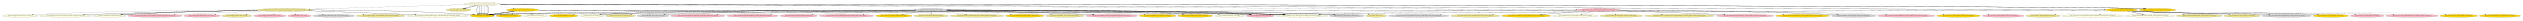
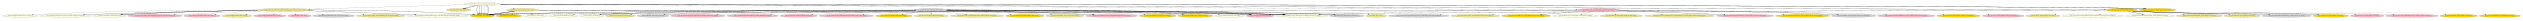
  digraph {
    fontname="Open Sans"
    node [fillcolor=khaki fontname="Open Sans" style=filled]
    edge [fontname="Open Sans" style=dotted]
    "<simple.client.Client: void main(java.lang.String[])>" [fillcolor=lightyellow]
    "<java.lang.Object: void <clinit>()>" [fillcolor=gold]
    "<java.lang.System: void <clinit>()>"
    "<simple.logic.Logic: void <init>(int,java.lang.String,java.util.List,java.lang.String)>"
-   "<simple.logic.Logic: java.lang.String create()>" [fillcolor=gold]
+   "<simple.logic.Logic: java.lang.String create()>"
    "<simple.logic.Logic: java.lang.String read()>" [fillcolor=lightgrey]
    "<simple.logic.Logic: java.lang.String update(java.lang.String)>" [fillcolor=lightpink]
    "<simple.logic.Logic: java.lang.String delete()>" [fillcolor=gold]
    "<java.io.PrintStream: void println(java.lang.String)>" [fillcolor=gold]
    "<java.util.logging.Logger: java.util.logging.Logger getLogger(java.lang.String)>" [fillcolor=lightpink]
    "<java.util.logging.SimpleFormatter: void <clinit>()>" [fillcolor=lightpink]
    "<java.util.logging.Handler: void <clinit>()>"
    "<java.util.logging.FileHandler: void <clinit>()>" [fillcolor=lightpink]
    "<java.lang.Object: void <init>()>" [fillcolor=lightpink]
    "<java.util.logging.FileHandler: void <init>(java.lang.String)>" [fillcolor=lightgrey]
    "<java.util.logging.Logger: void addHandler(java.util.logging.Handler)>"
    "<java.util.logging.LogManager$RootLogger: void addHandler(java.util.logging.Handler)>" [fillcolor=lightyellow]
    "<java.util.logging.SimpleFormatter: void <init>()>" [fillcolor=lightyellow]
    "<java.util.logging.Handler: void setFormatter(java.util.logging.Formatter)>" [fillcolor=lightyellow]
    "<java.lang.Throwable: void printStackTrace()>" [fillcolor=lightyellow]
    "<java.util.ArrayList: void <clinit>()>" [fillcolor=gold]
    "<java.util.logging.Level: void <clinit>()>" [fillcolor=lightpink]
    "<java.util.ArrayList: void <init>()>" [fillcolor=lightyellow]
    "<java.util.logging.Logger: void log(java.util.logging.Level,java.lang.String)>" [fillcolor=lightyellow]
    "<java.io.File: void <clinit>()>"
    "<java.lang.String: java.lang.String valueOf(char)>" [fillcolor=lightgrey]
    "<java.lang.String: void <clinit>()>" [fillcolor=lightyellow]
    "<java.io.File: void <init>(java.lang.String)>"
    "<java.io.FileReader: void <init>(java.io.File)>" [fillcolor=lightgrey]
    "<java.util.Collections$SynchronizedCollection: boolean add(java.lang.Object)>" [fillcolor=lightpink]
    "<java.util.Collections$CheckedCollection: boolean add(java.lang.Object)>" [fillcolor=lightpink]
    "<java.util.LinkedList: boolean add(java.lang.Object)>" [fillcolor=lightpink]
    "<java.util.Collections$UnmodifiableCollection: boolean add(java.lang.Object)>" [fillcolor=lightpink]
    "<java.util.ArrayList: boolean add(java.lang.Object)>" [fillcolor=gold]
    "<java.util.Vector: boolean add(java.lang.Object)>"
    "<java.util.concurrent.CopyOnWriteArrayList: boolean add(java.lang.Object)>"
    "<java.util.AbstractList: boolean add(java.lang.Object)>" [fillcolor=gold]
    "<java.lang.StringBuilder: void <init>(java.lang.String)>"
    "<java.lang.StringBuilder: java.lang.StringBuilder append(java.lang.String)>" [fillcolor=lightpink]
    "<java.lang.StringBuilder: java.lang.String toString()>" [fillcolor=gold]
-   "<java.io.InputStreamReader: int read()>" [fillcolor=gold]
+   "<java.io.InputStreamReader: int read()>" [fillcolor=lightyellow]
    "<java.io.InputStreamReader: void close()>" [fillcolor=lightyellow]
    "<java.lang.Throwable: java.lang.String toString()>" [fillcolor=gold]
    "<java.util.Collections$SynchronizedList: java.lang.Object set(int,java.lang.Object)>" [fillcolor=lightpink]
    "<java.util.Collections$CheckedList: java.lang.Object set(int,java.lang.Object)>" [fillcolor=gold]
    "<java.util.LinkedList: java.lang.Object set(int,java.lang.Object)>" [fillcolor=lightgrey]
    "<java.util.Collections$UnmodifiableList: java.lang.Object set(int,java.lang.Object)>" [fillcolor=lightpink]
    "<java.util.ArrayList: java.lang.Object set(int,java.lang.Object)>" [fillcolor=gold]
    "<java.util.Vector: java.lang.Object set(int,java.lang.Object)>" [fillcolor=lightpink]
    "<java.util.concurrent.CopyOnWriteArrayList: java.lang.Object set(int,java.lang.Object)>" [fillcolor=lightgrey]
    "<java.util.Arrays$ArrayList: java.lang.Object set(int,java.lang.Object)>"
    "<java.util.ArrayList$SubList: java.lang.Object set(int,java.lang.Object)>" [fillcolor=gold]
    "<java.util.AbstractList: java.lang.Object set(int,java.lang.Object)>" [fillcolor=lightyellow]
    "<java.util.SubList: java.lang.Object set(int,java.lang.Object)>"
    "<java.util.concurrent.CopyOnWriteArrayList$COWSubList: java.lang.Object set(int,java.lang.Object)>"
    "<java.util.Collections$SynchronizedList: java.lang.Object remove(int)>" [fillcolor=lightyellow]
    "<java.util.Collections$CheckedList: java.lang.Object remove(int)>"
    "<java.util.LinkedList: java.lang.Object remove(int)>"
    "<java.util.Collections$UnmodifiableList: java.lang.Object remove(int)>" [fillcolor=lightgrey]
    "<java.util.ArrayList: java.lang.Object remove(int)>" [fillcolor=gold]
    "<java.util.Vector: java.lang.Object remove(int)>" [fillcolor=lightpink]
    "<java.util.concurrent.CopyOnWriteArrayList: java.lang.Object remove(int)>" [fillcolor=lightpink]
    "<java.util.AbstractList: java.lang.Object remove(int)>" [fillcolor=gold]
    "<java.util.ArrayList$SubList: java.lang.Object remove(int)>" [fillcolor=gold]
    "<java.util.SubList: java.lang.Object remove(int)>"
    "<java.util.concurrent.CopyOnWriteArrayList$COWSubList: java.lang.Object remove(int)>" [fillcolor=lightyellow]
    "<simple.client.Client: void main(java.lang.String[])>" -> "<java.lang.Object: void <clinit>()>"
    "<simple.client.Client: void main(java.lang.String[])>" -> "<java.lang.Object: void <clinit>()>" [style=bold]
    "<simple.client.Client: void main(java.lang.String[])>" -> "<java.lang.Object: void <clinit>()>"
    "<simple.client.Client: void main(java.lang.String[])>" -> "<java.lang.Object: void <clinit>()>" [style=bold]
    "<simple.client.Client: void main(java.lang.String[])>" -> "<java.lang.Object: void <clinit>()>"
    "<simple.client.Client: void main(java.lang.String[])>" -> "<java.lang.Object: void <clinit>()>" [style=bold]
    "<simple.client.Client: void main(java.lang.String[])>" -> "<java.lang.Object: void <clinit>()>"
    "<simple.client.Client: void main(java.lang.String[])>" -> "<java.lang.Object: void <clinit>()>"
    "<simple.client.Client: void main(java.lang.String[])>" -> "<java.lang.Object: void <clinit>()>" [style=solid]
    "<simple.client.Client: void main(java.lang.String[])>" -> "<java.lang.Object: void <clinit>()>"
    "<simple.client.Client: void main(java.lang.String[])>" -> "<java.lang.Object: void <clinit>()>"
    "<simple.client.Client: void main(java.lang.String[])>" -> "<java.lang.Object: void <clinit>()>" [style=solid]
    "<simple.client.Client: void main(java.lang.String[])>" -> "<java.lang.Object: void <clinit>()>" [style=bold]
    "<simple.client.Client: void main(java.lang.String[])>" -> "<java.lang.System: void <clinit>()>" [style=solid]
    "<simple.client.Client: void main(java.lang.String[])>" -> "<java.lang.System: void <clinit>()>" [style=solid]
    "<simple.client.Client: void main(java.lang.String[])>" -> "<java.lang.System: void <clinit>()>"
    "<simple.client.Client: void main(java.lang.String[])>" -> "<java.lang.System: void <clinit>()>" [style=solid]
    "<simple.client.Client: void main(java.lang.String[])>" -> "<simple.logic.Logic: void <init>(int,java.lang.String,java.util.List,java.lang.String)>" [style=solid]
    "<simple.client.Client: void main(java.lang.String[])>" -> "<simple.logic.Logic: java.lang.String create()>"
    "<simple.client.Client: void main(java.lang.String[])>" -> "<simple.logic.Logic: java.lang.String read()>"
    "<simple.client.Client: void main(java.lang.String[])>" -> "<simple.logic.Logic: java.lang.String update(java.lang.String)>" [style=solid]
    "<simple.client.Client: void main(java.lang.String[])>" -> "<simple.logic.Logic: java.lang.String delete()>" [style=bold]
    "<simple.client.Client: void main(java.lang.String[])>" -> "<java.io.PrintStream: void println(java.lang.String)>" [style=bold]
    "<simple.client.Client: void main(java.lang.String[])>" -> "<java.io.PrintStream: void println(java.lang.String)>"
    "<simple.client.Client: void main(java.lang.String[])>" -> "<java.io.PrintStream: void println(java.lang.String)>" [style=solid]
    "<simple.client.Client: void main(java.lang.String[])>" -> "<java.io.PrintStream: void println(java.lang.String)>"
    "<simple.logic.Logic: void <init>(int,java.lang.String,java.util.List,java.lang.String)>" -> "<java.lang.Object: void <clinit>()>" [style=solid]
    "<simple.logic.Logic: void <init>(int,java.lang.String,java.util.List,java.lang.String)>" -> "<java.lang.Object: void <clinit>()>"
    "<simple.logic.Logic: void <init>(int,java.lang.String,java.util.List,java.lang.String)>" -> "<java.lang.Object: void <clinit>()>" [style=solid]
    "<simple.logic.Logic: void <init>(int,java.lang.String,java.util.List,java.lang.String)>" -> "<java.util.logging.Logger: java.util.logging.Logger getLogger(java.lang.String)>" [style=solid]
    "<simple.logic.Logic: void <init>(int,java.lang.String,java.util.List,java.lang.String)>" -> "<java.util.logging.SimpleFormatter: void <clinit>()>"
    "<simple.logic.Logic: void <init>(int,java.lang.String,java.util.List,java.lang.String)>" -> "<java.util.logging.Handler: void <clinit>()>"
    "<simple.logic.Logic: void <init>(int,java.lang.String,java.util.List,java.lang.String)>" -> "<java.util.logging.FileHandler: void <clinit>()>"
    "<simple.logic.Logic: void <init>(int,java.lang.String,java.util.List,java.lang.String)>" -> "<java.lang.Object: void <init>()>"
    "<simple.logic.Logic: void <init>(int,java.lang.String,java.util.List,java.lang.String)>" -> "<java.util.logging.FileHandler: void <init>(java.lang.String)>"
    "<simple.logic.Logic: void <init>(int,java.lang.String,java.util.List,java.lang.String)>" -> "<java.util.logging.Logger: void addHandler(java.util.logging.Handler)>"
    "<simple.logic.Logic: void <init>(int,java.lang.String,java.util.List,java.lang.String)>" -> "<java.util.logging.LogManager$RootLogger: void addHandler(java.util.logging.Handler)>" [style=bold]
    "<simple.logic.Logic: void <init>(int,java.lang.String,java.util.List,java.lang.String)>" -> "<java.util.logging.SimpleFormatter: void <init>()>" [style=solid]
    "<simple.logic.Logic: void <init>(int,java.lang.String,java.util.List,java.lang.String)>" -> "<java.util.logging.Handler: void setFormatter(java.util.logging.Formatter)>" [style=bold]
    "<simple.logic.Logic: void <init>(int,java.lang.String,java.util.List,java.lang.String)>" -> "<java.lang.Throwable: void printStackTrace()>" [style=bold]
    "<simple.logic.Logic: void <init>(int,java.lang.String,java.util.List,java.lang.String)>" -> "<java.lang.Throwable: void printStackTrace()>" [style=bold]
    "<simple.logic.Logic: java.lang.String create()>" -> "<java.lang.Object: void <clinit>()>" [style=bold]
    "<simple.logic.Logic: java.lang.String create()>" -> "<java.lang.Object: void <clinit>()>" [style=bold]
    "<simple.logic.Logic: java.lang.String create()>" -> "<java.lang.Object: void <clinit>()>" [style=bold]
    "<simple.logic.Logic: java.lang.String create()>" -> "<java.util.ArrayList: void <clinit>()>"
    "<simple.logic.Logic: java.lang.String create()>" -> "<java.util.logging.Level: void <clinit>()>"
    "<simple.logic.Logic: java.lang.String create()>" -> "<java.util.logging.Level: void <clinit>()>" [style=solid]
    "<simple.logic.Logic: java.lang.String create()>" -> "<java.util.ArrayList: void <init>()>"
    "<simple.logic.Logic: java.lang.String create()>" -> "<java.util.logging.Logger: void log(java.util.logging.Level,java.lang.String)>" [style=bold]
    "<simple.logic.Logic: java.lang.String create()>" -> "<java.util.logging.Logger: void log(java.util.logging.Level,java.lang.String)>" [style=solid]
    "<simple.logic.Logic: java.lang.String read()>" -> "<java.lang.Object: void <clinit>()>"
    "<simple.logic.Logic: java.lang.String read()>" -> "<java.lang.Object: void <clinit>()>"
    "<simple.logic.Logic: java.lang.String read()>" -> "<java.lang.Object: void <clinit>()>"
    "<simple.logic.Logic: java.lang.String read()>" -> "<java.lang.Object: void <clinit>()>"
    "<simple.logic.Logic: java.lang.String read()>" -> "<java.lang.Object: void <clinit>()>"
    "<simple.logic.Logic: java.lang.String read()>" -> "<java.lang.Object: void <clinit>()>" [style=solid]
    "<simple.logic.Logic: java.lang.String read()>" -> "<java.lang.Object: void <clinit>()>"
    "<simple.logic.Logic: java.lang.String read()>" -> "<java.lang.Object: void <clinit>()>"
    "<simple.logic.Logic: java.lang.String read()>" -> "<java.lang.Object: void <clinit>()>"
    "<simple.logic.Logic: java.lang.String read()>" -> "<java.util.logging.Level: void <clinit>()>" [style=solid]
    "<simple.logic.Logic: java.lang.String read()>" -> "<java.util.logging.Level: void <clinit>()>" [style=solid]
    "<simple.logic.Logic: java.lang.String read()>" -> "<java.util.logging.Level: void <clinit>()>"
    "<simple.logic.Logic: java.lang.String read()>" -> "<java.util.logging.Level: void <clinit>()>" [style=solid]
    "<simple.logic.Logic: java.lang.String read()>" -> "<java.util.logging.Logger: void log(java.util.logging.Level,java.lang.String)>"
    "<simple.logic.Logic: java.lang.String read()>" -> "<java.util.logging.Logger: void log(java.util.logging.Level,java.lang.String)>"
    "<simple.logic.Logic: java.lang.String read()>" -> "<java.util.logging.Logger: void log(java.util.logging.Level,java.lang.String)>" [style=bold]
    "<simple.logic.Logic: java.lang.String read()>" -> "<java.util.logging.Logger: void log(java.util.logging.Level,java.lang.String)>" [style=bold]
    "<simple.logic.Logic: java.lang.String read()>" -> "<java.io.File: void <clinit>()>"
    "<simple.logic.Logic: java.lang.String read()>" -> "<java.lang.String: java.lang.String valueOf(char)>" [style=bold]
    "<simple.logic.Logic: java.lang.String read()>" -> "<java.lang.String: java.lang.String valueOf(char)>" [style=solid]
    "<simple.logic.Logic: java.lang.String read()>" -> "<java.lang.String: void <clinit>()>" [style=solid]
    "<simple.logic.Logic: java.lang.String read()>" -> "<java.lang.String: void <clinit>()>" [style=bold]
    "<simple.logic.Logic: java.lang.String read()>" -> "<java.io.File: void <init>(java.lang.String)>"
    "<simple.logic.Logic: java.lang.String read()>" -> "<java.io.FileReader: void <init>(java.io.File)>" [style=bold]
    "<simple.logic.Logic: java.lang.String read()>" -> "<java.util.Collections$SynchronizedCollection: boolean add(java.lang.Object)>" [style=solid]
    "<simple.logic.Logic: java.lang.String read()>" -> "<java.util.Collections$CheckedCollection: boolean add(java.lang.Object)>"
    "<simple.logic.Logic: java.lang.String read()>" -> "<java.util.LinkedList: boolean add(java.lang.Object)>" [style=solid]
    "<simple.logic.Logic: java.lang.String read()>" -> "<java.util.Collections$UnmodifiableCollection: boolean add(java.lang.Object)>"
    "<simple.logic.Logic: java.lang.String read()>" -> "<java.util.ArrayList: boolean add(java.lang.Object)>" [style=solid]
    "<simple.logic.Logic: java.lang.String read()>" -> "<java.util.Vector: boolean add(java.lang.Object)>"
    "<simple.logic.Logic: java.lang.String read()>" -> "<java.util.concurrent.CopyOnWriteArrayList: boolean add(java.lang.Object)>" [style=solid]
    "<simple.logic.Logic: java.lang.String read()>" -> "<java.util.AbstractList: boolean add(java.lang.Object)>"
    "<simple.logic.Logic: java.lang.String read()>" -> "<java.lang.StringBuilder: void <init>(java.lang.String)>" [style=solid]
    "<simple.logic.Logic: java.lang.String read()>" -> "<java.lang.StringBuilder: java.lang.StringBuilder append(java.lang.String)>"
    "<simple.logic.Logic: java.lang.String read()>" -> "<java.lang.StringBuilder: java.lang.StringBuilder append(java.lang.String)>" [style=bold]
    "<simple.logic.Logic: java.lang.String read()>" -> "<java.lang.StringBuilder: java.lang.String toString()>" [style=solid]
    "<simple.logic.Logic: java.lang.String read()>" -> "<java.io.InputStreamReader: int read()>"
    "<simple.logic.Logic: java.lang.String read()>" -> "<java.io.InputStreamReader: void close()>"
    "<simple.logic.Logic: java.lang.String read()>" -> "<java.lang.Throwable: java.lang.String toString()>"
    "<simple.logic.Logic: java.lang.String read()>" -> "<java.lang.Throwable: java.lang.String toString()>" [style=solid]
    "<simple.logic.Logic: java.lang.String update(java.lang.String)>" -> "<java.lang.Object: void <clinit>()>" [style=bold]
    "<simple.logic.Logic: java.lang.String update(java.lang.String)>" -> "<java.util.logging.Level: void <clinit>()>" [style=solid]
    "<simple.logic.Logic: java.lang.String update(java.lang.String)>" -> "<java.util.logging.Logger: void log(java.util.logging.Level,java.lang.String)>"
    "<simple.logic.Logic: java.lang.String update(java.lang.String)>" -> "<java.util.Collections$SynchronizedList: java.lang.Object set(int,java.lang.Object)>" [style=bold]
    "<simple.logic.Logic: java.lang.String update(java.lang.String)>" -> "<java.util.Collections$CheckedList: java.lang.Object set(int,java.lang.Object)>"
    "<simple.logic.Logic: java.lang.String update(java.lang.String)>" -> "<java.util.LinkedList: java.lang.Object set(int,java.lang.Object)>" [style=bold]
    "<simple.logic.Logic: java.lang.String update(java.lang.String)>" -> "<java.util.Collections$UnmodifiableList: java.lang.Object set(int,java.lang.Object)>" [style=solid]
    "<simple.logic.Logic: java.lang.String update(java.lang.String)>" -> "<java.util.ArrayList: java.lang.Object set(int,java.lang.Object)>"
    "<simple.logic.Logic: java.lang.String update(java.lang.String)>" -> "<java.util.Vector: java.lang.Object set(int,java.lang.Object)>"
    "<simple.logic.Logic: java.lang.String update(java.lang.String)>" -> "<java.util.concurrent.CopyOnWriteArrayList: java.lang.Object set(int,java.lang.Object)>"
    "<simple.logic.Logic: java.lang.String update(java.lang.String)>" -> "<java.util.Arrays$ArrayList: java.lang.Object set(int,java.lang.Object)>"
    "<simple.logic.Logic: java.lang.String update(java.lang.String)>" -> "<java.util.ArrayList$SubList: java.lang.Object set(int,java.lang.Object)>" [style=bold]
    "<simple.logic.Logic: java.lang.String update(java.lang.String)>" -> "<java.util.AbstractList: java.lang.Object set(int,java.lang.Object)>" [style=solid]
    "<simple.logic.Logic: java.lang.String update(java.lang.String)>" -> "<java.util.SubList: java.lang.Object set(int,java.lang.Object)>"
    "<simple.logic.Logic: java.lang.String update(java.lang.String)>" -> "<java.util.concurrent.CopyOnWriteArrayList$COWSubList: java.lang.Object set(int,java.lang.Object)>"
    "<simple.logic.Logic: java.lang.String delete()>" -> "<java.util.logging.Level: void <clinit>()>" [style=solid]
    "<simple.logic.Logic: java.lang.String delete()>" -> "<java.util.logging.Logger: void log(java.util.logging.Level,java.lang.String)>" [style=solid]
    "<simple.logic.Logic: java.lang.String delete()>" -> "<java.util.Collections$SynchronizedList: java.lang.Object remove(int)>" [style=bold]
    "<simple.logic.Logic: java.lang.String delete()>" -> "<java.util.Collections$CheckedList: java.lang.Object remove(int)>"
    "<simple.logic.Logic: java.lang.String delete()>" -> "<java.util.LinkedList: java.lang.Object remove(int)>" [style=solid]
    "<simple.logic.Logic: java.lang.String delete()>" -> "<java.util.Collections$UnmodifiableList: java.lang.Object remove(int)>" [style=bold]
    "<simple.logic.Logic: java.lang.String delete()>" -> "<java.util.ArrayList: java.lang.Object remove(int)>" [style=bold]
    "<simple.logic.Logic: java.lang.String delete()>" -> "<java.util.Vector: java.lang.Object remove(int)>"
    "<simple.logic.Logic: java.lang.String delete()>" -> "<java.util.concurrent.CopyOnWriteArrayList: java.lang.Object remove(int)>" [style=solid]
    "<simple.logic.Logic: java.lang.String delete()>" -> "<java.util.AbstractList: java.lang.Object remove(int)>"
    "<simple.logic.Logic: java.lang.String delete()>" -> "<java.util.ArrayList$SubList: java.lang.Object remove(int)>"
    "<simple.logic.Logic: java.lang.String delete()>" -> "<java.util.SubList: java.lang.Object remove(int)>"
    "<simple.logic.Logic: java.lang.String delete()>" -> "<java.util.concurrent.CopyOnWriteArrayList$COWSubList: java.lang.Object remove(int)>"
  }
